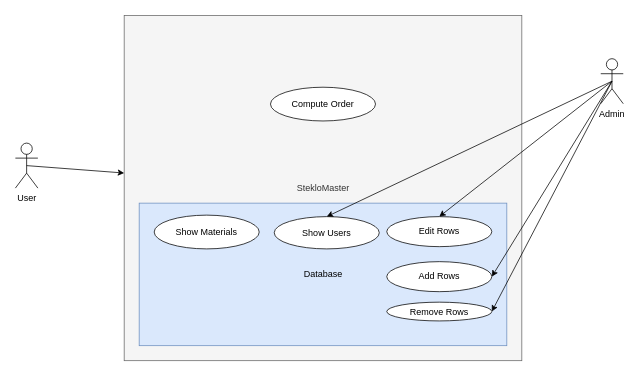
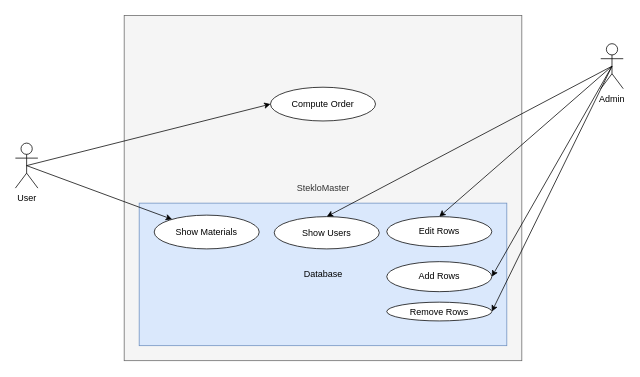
  <mxCell id="0" value="" />
  <mxCell id="1" parent="0" />
  <mxCell id="2" value="StekloMaster" style="html=1;fillColor=#f5f5f5;strokeColor=#666666;fontColor=#333333;" vertex="1" parent="1"><mxGeometry x="165" y="20" width="530" height="460" as="geometry" /></mxCell>
  <mxCell id="3" value="Database" style="html=1;fillColor=#dae8fc;strokeColor=#6c8ebf;" vertex="1" parent="1"><mxGeometry x="185" y="270" width="490" height="190" as="geometry" /></mxCell>
- <mxCell id="4" style="rounded=0;orthogonalLoop=1;jettySize=auto;html=1;exitX=0.5;exitY=0.5;exitDx=0;exitDy=0;exitPerimeter=0;" edge="1" parent="1" source="6" target="2"><mxGeometry relative="1" as="geometry" /></mxCell>
+ <mxCell id="4" style="rounded=0;orthogonalLoop=1;jettySize=auto;html=1;exitX=0.5;exitY=0.5;exitDx=0;exitDy=0;exitPerimeter=0;" edge="1" parent="1" source="6" target="7"><mxGeometry relative="1" as="geometry" /></mxCell>
+ <mxCell id="5" style="edgeStyle=none;rounded=0;orthogonalLoop=1;jettySize=auto;html=1;exitX=0.5;exitY=0.5;exitDx=0;exitDy=0;exitPerimeter=0;entryX=0;entryY=0.5;entryDx=0;entryDy=0;" edge="1" parent="1" source="6" target="17"><mxGeometry relative="1" as="geometry" /></mxCell>
  <mxCell id="6" value="User" style="shape=umlActor;verticalLabelPosition=bottom;labelBackgroundColor=#ffffff;verticalAlign=top;html=1;outlineConnect=0;" vertex="1" parent="1"><mxGeometry x="20" y="190" width="30" height="60" as="geometry" /></mxCell>
  <mxCell id="7" value="Show Materials" style="ellipse;whiteSpace=wrap;html=1;noLabel=0;labelPadding=0;" vertex="1" parent="1"><mxGeometry x="205" y="286" width="140" height="45" as="geometry" /></mxCell>
  <mxCell id="8" value="" style="rounded=0;orthogonalLoop=1;jettySize=auto;html=1;exitX=0.5;exitY=0.5;exitDx=0;exitDy=0;exitPerimeter=0;entryX=0.5;entryY=0;entryDx=0;entryDy=0;" edge="1" parent="1" source="10" target="13"><mxGeometry relative="1" as="geometry"><mxPoint x="85" y="310" as="targetPoint" /></mxGeometry></mxCell>
  <mxCell id="9" style="edgeStyle=none;rounded=0;orthogonalLoop=1;jettySize=auto;html=1;exitX=0.5;exitY=0.5;exitDx=0;exitDy=0;exitPerimeter=0;entryX=0.5;entryY=0;entryDx=0;entryDy=0;" edge="1" parent="1" source="10" target="16"><mxGeometry relative="1" as="geometry" /></mxCell>
- <mxCell id="10" value="Admin" style="shape=umlActor;verticalLabelPosition=bottom;labelBackgroundColor=#ffffff;verticalAlign=top;html=1;" vertex="1" parent="1"><mxGeometry x="800.176" y="77.5" width="30" height="60" as="geometry" /></mxCell>
+ <mxCell id="10" value="Admin" style="shape=umlActor;verticalLabelPosition=bottom;labelBackgroundColor=#ffffff;verticalAlign=top;html=1;" vertex="1" parent="1"><mxGeometry x="800.176" y="57.5" width="30" height="60" as="geometry" /></mxCell>
  <mxCell id="11" style="rounded=0;orthogonalLoop=1;jettySize=auto;html=1;exitX=0.5;exitY=0.5;exitDx=0;exitDy=0;exitPerimeter=0;entryX=1;entryY=0.5;entryDx=0;entryDy=0;" edge="1" parent="1" source="10" target="14"><mxGeometry relative="1" as="geometry"><mxPoint x="5" y="310" as="sourcePoint" /></mxGeometry></mxCell>
  <mxCell id="12" style="rounded=0;orthogonalLoop=1;jettySize=auto;html=1;exitX=0.5;exitY=0.5;exitDx=0;exitDy=0;exitPerimeter=0;entryX=1;entryY=0.5;entryDx=0;entryDy=0;" edge="1" parent="1" source="10" target="15"><mxGeometry relative="1" as="geometry"><mxPoint x="75" y="400" as="sourcePoint" /></mxGeometry></mxCell>
  <mxCell id="13" value="Edit Rows" style="ellipse;whiteSpace=wrap;html=1;" vertex="1" parent="1"><mxGeometry x="515" y="288" width="140" height="40" as="geometry" /></mxCell>
  <mxCell id="14" value="Add Rows" style="ellipse;whiteSpace=wrap;html=1;" vertex="1" parent="1"><mxGeometry x="515" y="348" width="140" height="40" as="geometry" /></mxCell>
  <mxCell id="15" value="Remove Rows" style="ellipse;whiteSpace=wrap;html=1;" vertex="1" parent="1"><mxGeometry x="515" y="402" width="140" height="25" as="geometry" /></mxCell>
  <mxCell id="16" value="Show Users" style="ellipse;whiteSpace=wrap;html=1;noLabel=0;labelPadding=0;" vertex="1" parent="1"><mxGeometry x="365" y="288" width="140" height="43" as="geometry" /></mxCell>
  <mxCell id="17" value="Compute Order" style="ellipse;whiteSpace=wrap;html=1;noLabel=0;labelPadding=0;" vertex="1" parent="1"><mxGeometry x="360" y="115.5" width="140" height="45" as="geometry" /></mxCell>
